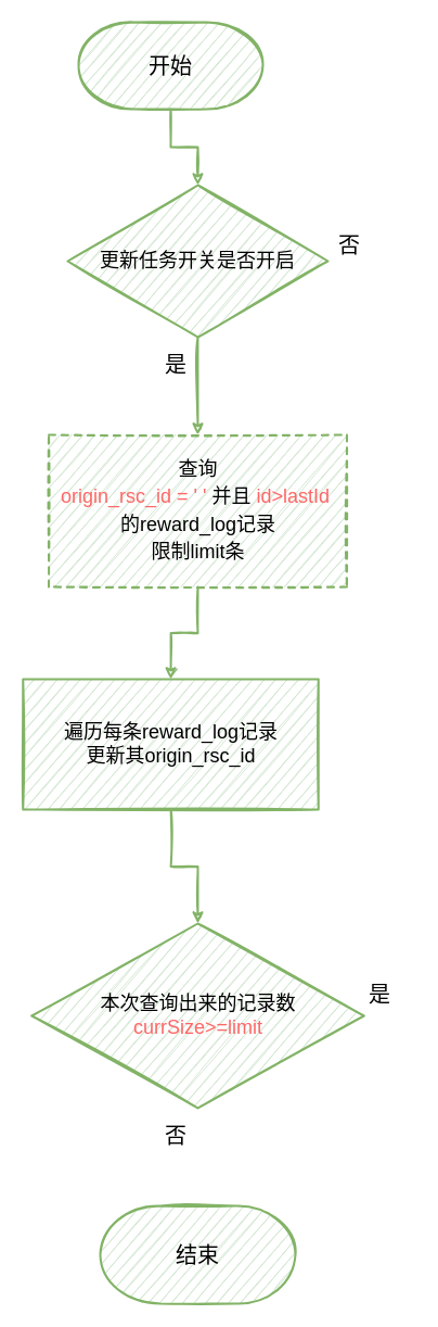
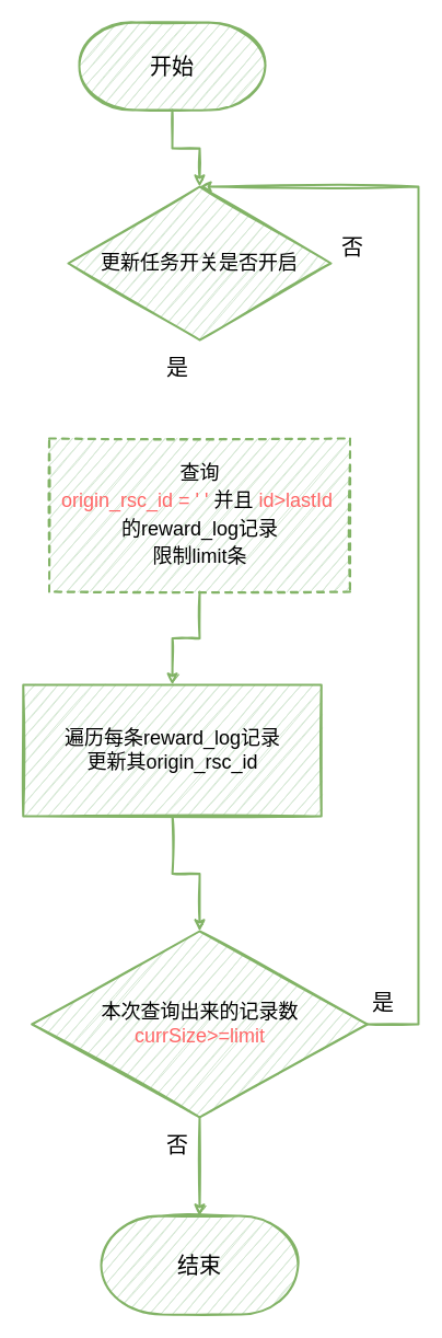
  <mxCell id="0" />
  <mxCell id="1" parent="0" />
  <mxCell id="2" value="结束" style="strokeWidth=2;html=1;shape=mxgraph.flowchart.terminator;whiteSpace=wrap;sketch=1;fillColor=#d5e8d4;strokeColor=#82b366;fontSize=20;" vertex="1" parent="1"><mxGeometry x="92" y="1110" width="180" height="90" as="geometry" /></mxCell>
  <mxCell id="3" value="" style="edgeStyle=orthogonalEdgeStyle;rounded=0;orthogonalLoop=1;jettySize=auto;html=1;fillColor=#d5e8d4;strokeColor=#82b366;strokeWidth=2;sketch=1;" edge="1" parent="1" source="4" target="6"><mxGeometry relative="1" as="geometry" /></mxCell>
  <mxCell id="4" value="开始" style="strokeWidth=2;html=1;shape=mxgraph.flowchart.terminator;whiteSpace=wrap;sketch=1;fontSize=20;fillColor=#d5e8d4;strokeColor=#82b366;" vertex="1" parent="1"><mxGeometry x="72" y="20" width="170" height="80" as="geometry" /></mxCell>
- <mxCell id="5" value="" style="edgeStyle=orthogonalEdgeStyle;rounded=0;orthogonalLoop=1;jettySize=auto;html=1;fillColor=#d5e8d4;strokeColor=#82b366;strokeWidth=2;sketch=1;" edge="1" parent="1" source="6" target="8"><mxGeometry relative="1" as="geometry" /></mxCell>
  <mxCell id="6" value="更新任务开关是否开启" style="rhombus;whiteSpace=wrap;html=1;strokeWidth=2;sketch=1;fontSize=18;fillColor=#d5e8d4;strokeColor=#82b366;" vertex="1" parent="1"><mxGeometry x="62" y="170" width="240" height="140" as="geometry" /></mxCell>
  <mxCell id="7" value="" style="edgeStyle=orthogonalEdgeStyle;rounded=0;orthogonalLoop=1;jettySize=auto;html=1;fontSize=18;strokeWidth=2;fillColor=#d5e8d4;strokeColor=#82b366;sketch=1;" edge="1" parent="1" source="8" target="10"><mxGeometry relative="1" as="geometry" /></mxCell>
  <mxCell id="8" value="&lt;p style=&quot;line-height: 140%;&quot;&gt;查询&lt;br style=&quot;font-size: 18px;&quot;&gt;&lt;font color=&quot;#ff6666&quot;&gt;origin_rsc_id = ' '&lt;/font&gt; 并且 &lt;font color=&quot;#ff6666&quot;&gt;id&amp;gt;lastId&lt;/font&gt;&amp;nbsp;&lt;br style=&quot;font-size: 18px;&quot;&gt;的reward_log记录&lt;br style=&quot;font-size: 18px;&quot;&gt;限制limit条&lt;/p&gt;" style="whiteSpace=wrap;html=1;strokeWidth=2;sketch=1;fontSize=18;fillColor=#d5e8d4;strokeColor=#82b366;dashed=1;" vertex="1" parent="1"><mxGeometry x="44.5" y="400" width="275" height="140" as="geometry" /></mxCell>
  <mxCell id="9" value="" style="edgeStyle=orthogonalEdgeStyle;rounded=0;orthogonalLoop=1;jettySize=auto;html=1;fontSize=18;strokeWidth=2;sketch=1;fillColor=#d5e8d4;strokeColor=#82b366;" edge="1" parent="1" source="10" target="13"><mxGeometry relative="1" as="geometry" /></mxCell>
  <mxCell id="10" value="遍历每条reward_log记录&lt;br&gt;更新其origin_rsc_id" style="whiteSpace=wrap;html=1;fontSize=18;strokeWidth=2;sketch=1;fillColor=#d5e8d4;strokeColor=#82b366;" vertex="1" parent="1"><mxGeometry x="20.75" y="625" width="272.5" height="120" as="geometry" /></mxCell>
+ <mxCell id="11" style="edgeStyle=orthogonalEdgeStyle;rounded=0;orthogonalLoop=1;jettySize=auto;html=1;exitX=0.5;exitY=1;exitDx=0;exitDy=0;fontSize=18;strokeWidth=2;fillColor=#d5e8d4;strokeColor=#82b366;sketch=1;" edge="1" parent="1" source="13" target="2"><mxGeometry relative="1" as="geometry" /></mxCell>
+ <mxCell id="12" style="edgeStyle=orthogonalEdgeStyle;rounded=0;sketch=1;orthogonalLoop=1;jettySize=auto;html=1;exitX=1;exitY=0.5;exitDx=0;exitDy=0;strokeWidth=2;fontSize=20;fontColor=#FF6666;fillColor=#d5e8d4;strokeColor=#82b366;entryX=0.5;entryY=0;entryDx=0;entryDy=0;" edge="1" parent="1" source="13" target="6"><mxGeometry relative="1" as="geometry"><Array as="points"><mxPoint x="382" y="935" /><mxPoint x="382" y="170" /></Array></mxGeometry></mxCell>
  <mxCell id="13" value="本次查询出来的记录数&lt;br&gt;&lt;font color=&quot;#ff6666&quot;&gt;currSize&amp;gt;=limit&lt;/font&gt;" style="rhombus;whiteSpace=wrap;html=1;fontSize=18;strokeWidth=2;sketch=1;fillColor=#d5e8d4;strokeColor=#82b366;" vertex="1" parent="1"><mxGeometry x="28.72" y="850" width="306.56" height="170" as="geometry" /></mxCell>
  <mxCell id="14" value="是" style="text;html=1;strokeColor=none;fillColor=none;align=center;verticalAlign=middle;whiteSpace=wrap;rounded=0;sketch=1;fontSize=20;" vertex="1" parent="1"><mxGeometry x="132" y="320" width="60" height="30" as="geometry" /></mxCell>
  <mxCell id="15" value="是" style="text;html=1;strokeColor=none;fillColor=none;align=center;verticalAlign=middle;whiteSpace=wrap;rounded=0;sketch=1;fontSize=20;" vertex="1" parent="1"><mxGeometry x="319.5" y="900" width="60" height="30" as="geometry" /></mxCell>
  <mxCell id="16" value="否" style="text;html=1;strokeColor=none;fillColor=none;align=center;verticalAlign=middle;whiteSpace=wrap;rounded=0;sketch=1;fontSize=20;" vertex="1" parent="1"><mxGeometry x="132" y="1030" width="60" height="30" as="geometry" /></mxCell>
  <mxCell id="17" value="否" style="text;html=1;strokeColor=none;fillColor=none;align=center;verticalAlign=middle;whiteSpace=wrap;rounded=0;sketch=1;fontSize=20;" vertex="1" parent="1"><mxGeometry x="292" y="210" width="60" height="30" as="geometry" /></mxCell>
